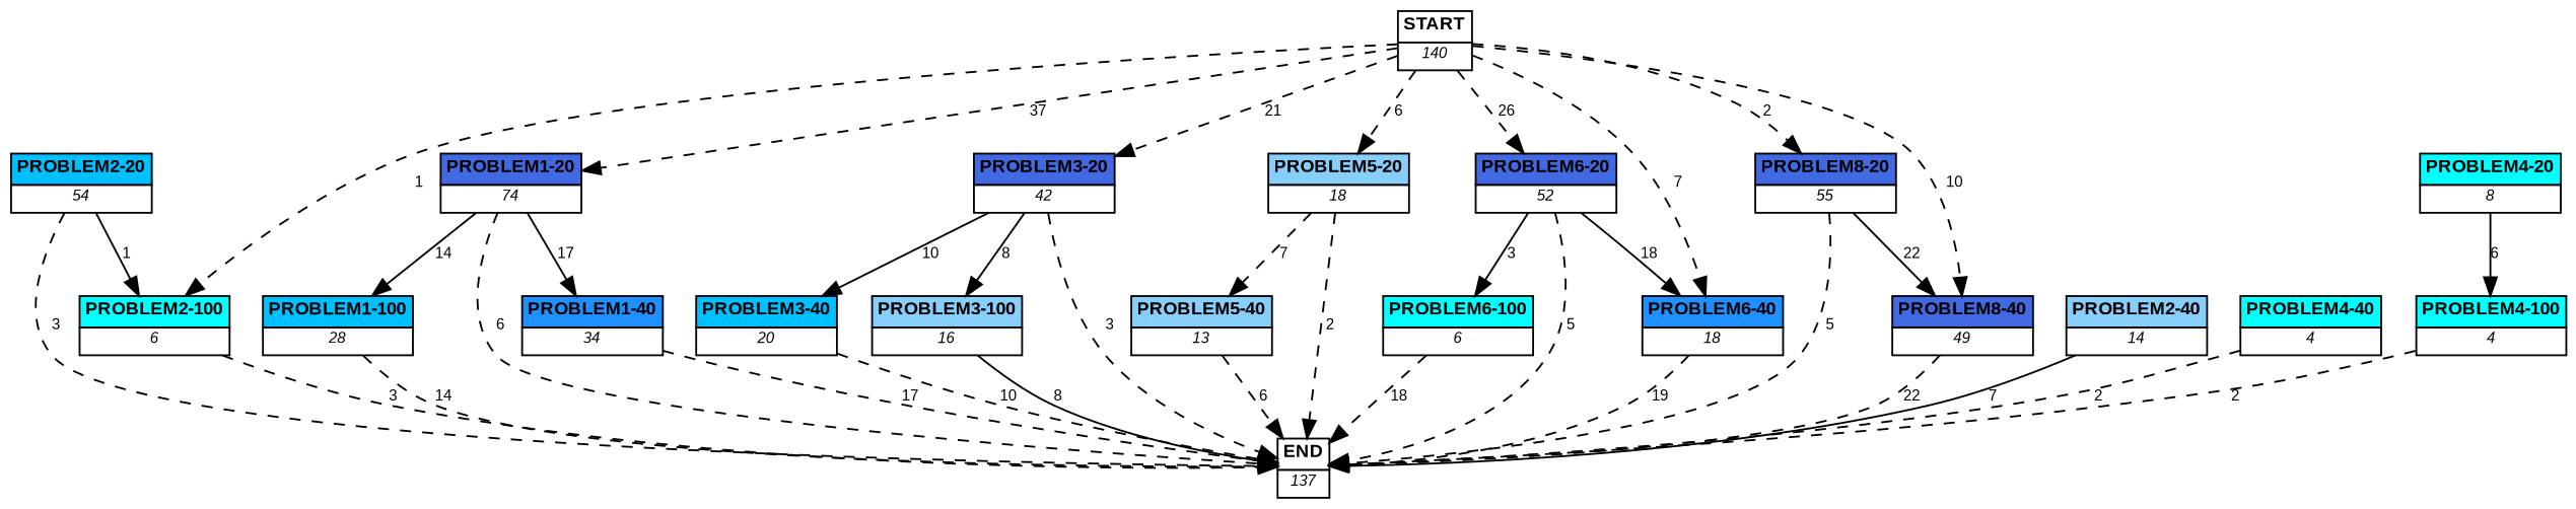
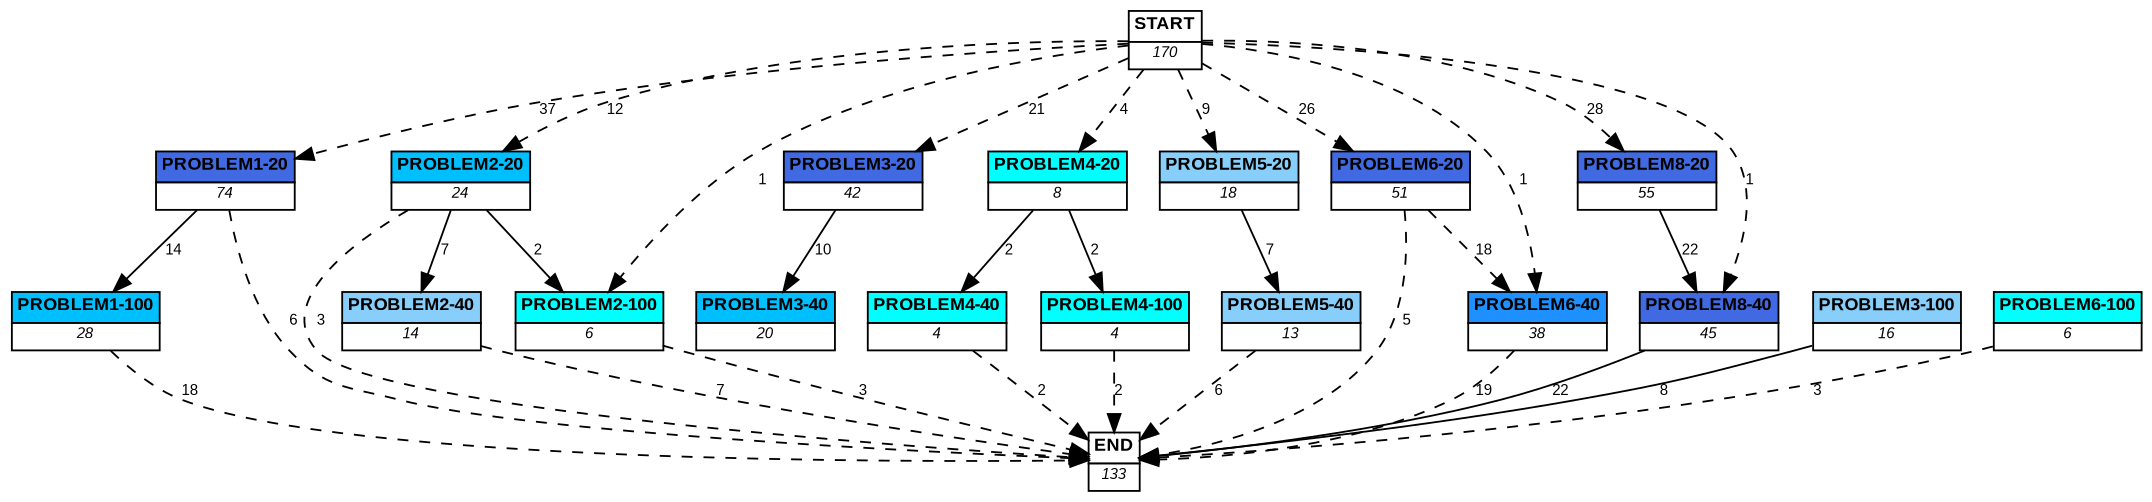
  digraph {
    node [shape=plain]
    edge [fontname=Arial fontsize=8 labelfloat=false style=dashed]
    n1 [label=<<table border="0" cellborder="1" cellspacing="0"><tr><td bgcolor="royalblue"><FONT face="Arial" POINT-SIZE="10"><b>PROBLEM1-20</b></FONT></td></tr><tr><td bgcolor="white"><FONT face="Arial" POINT-SIZE="8"><i>74</i></FONT></td></tr></table>>]
-   n2 [label=<<table border="0" cellborder="1" cellspacing="0"><tr><td bgcolor="dodgerblue"><FONT face="Arial" POINT-SIZE="10"><b>PROBLEM1-40</b></FONT></td></tr><tr><td bgcolor="white"><FONT face="Arial" POINT-SIZE="8"><i>34</i></FONT></td></tr></table>>]
    n3 [label=<<table border="0" cellborder="1" cellspacing="0"><tr><td bgcolor="deepskyblue"><FONT face="Arial" POINT-SIZE="10"><b>PROBLEM1-100</b></FONT></td></tr><tr><td bgcolor="white"><FONT face="Arial" POINT-SIZE="8"><i>28</i></FONT></td></tr></table>>]
-   n4 [label=<<table border="0" cellborder="1" cellspacing="0"><tr><td bgcolor="white"><FONT face="Arial" POINT-SIZE="10"><b>END</b></FONT></td></tr><tr><td bgcolor="white"><FONT face="Arial" POINT-SIZE="8"><i>137</i></FONT></td></tr></table>>]
-   n5 [label=<<table border="0" cellborder="1" cellspacing="0"><tr><td bgcolor="deepskyblue"><FONT face="Arial" POINT-SIZE="10"><b>PROBLEM2-20</b></FONT></td></tr><tr><td bgcolor="white"><FONT face="Arial" POINT-SIZE="8"><i>54</i></FONT></td></tr></table>>]
+   n4 [label=<<table border="0" cellborder="1" cellspacing="0"><tr><td bgcolor="white"><FONT face="Arial" POINT-SIZE="10"><b>END</b></FONT></td></tr><tr><td bgcolor="white"><FONT face="Arial" POINT-SIZE="8"><i>133</i></FONT></td></tr></table>>]
+   n5 [label=<<table border="0" cellborder="1" cellspacing="0"><tr><td bgcolor="deepskyblue"><FONT face="Arial" POINT-SIZE="10"><b>PROBLEM2-20</b></FONT></td></tr><tr><td bgcolor="white"><FONT face="Arial" POINT-SIZE="8"><i>24</i></FONT></td></tr></table>>]
    n6 [label=<<table border="0" cellborder="1" cellspacing="0"><tr><td bgcolor="lightskyblue"><FONT face="Arial" POINT-SIZE="10"><b>PROBLEM2-40</b></FONT></td></tr><tr><td bgcolor="white"><FONT face="Arial" POINT-SIZE="8"><i>14</i></FONT></td></tr></table>>]
    n7 [label=<<table border="0" cellborder="1" cellspacing="0"><tr><td bgcolor="aqua"><FONT face="Arial" POINT-SIZE="10"><b>PROBLEM2-100</b></FONT></td></tr><tr><td bgcolor="white"><FONT face="Arial" POINT-SIZE="8"><i>6</i></FONT></td></tr></table>>]
    n8 [label=<<table border="0" cellborder="1" cellspacing="0"><tr><td bgcolor="royalblue"><FONT face="Arial" POINT-SIZE="10"><b>PROBLEM3-20</b></FONT></td></tr><tr><td bgcolor="white"><FONT face="Arial" POINT-SIZE="8"><i>42</i></FONT></td></tr></table>>]
    n9 [label=<<table border="0" cellborder="1" cellspacing="0"><tr><td bgcolor="deepskyblue"><FONT face="Arial" POINT-SIZE="10"><b>PROBLEM3-40</b></FONT></td></tr><tr><td bgcolor="white"><FONT face="Arial" POINT-SIZE="8"><i>20</i></FONT></td></tr></table>>]
    n10 [label=<<table border="0" cellborder="1" cellspacing="0"><tr><td bgcolor="lightskyblue"><FONT face="Arial" POINT-SIZE="10"><b>PROBLEM3-100</b></FONT></td></tr><tr><td bgcolor="white"><FONT face="Arial" POINT-SIZE="8"><i>16</i></FONT></td></tr></table>>]
    n11 [label=<<table border="0" cellborder="1" cellspacing="0"><tr><td bgcolor="aqua"><FONT face="Arial" POINT-SIZE="10"><b>PROBLEM4-20</b></FONT></td></tr><tr><td bgcolor="white"><FONT face="Arial" POINT-SIZE="8"><i>8</i></FONT></td></tr></table>>]
    n12 [label=<<table border="0" cellborder="1" cellspacing="0"><tr><td bgcolor="aqua"><FONT face="Arial" POINT-SIZE="10"><b>PROBLEM4-40</b></FONT></td></tr><tr><td bgcolor="white"><FONT face="Arial" POINT-SIZE="8"><i>4</i></FONT></td></tr></table>>]
    n13 [label=<<table border="0" cellborder="1" cellspacing="0"><tr><td bgcolor="aqua"><FONT face="Arial" POINT-SIZE="10"><b>PROBLEM4-100</b></FONT></td></tr><tr><td bgcolor="white"><FONT face="Arial" POINT-SIZE="8"><i>4</i></FONT></td></tr></table>>]
    n14 [label=<<table border="0" cellborder="1" cellspacing="0"><tr><td bgcolor="lightskyblue"><FONT face="Arial" POINT-SIZE="10"><b>PROBLEM5-20</b></FONT></td></tr><tr><td bgcolor="white"><FONT face="Arial" POINT-SIZE="8"><i>18</i></FONT></td></tr></table>>]
    n15 [label=<<table border="0" cellborder="1" cellspacing="0"><tr><td bgcolor="lightskyblue"><FONT face="Arial" POINT-SIZE="10"><b>PROBLEM5-40</b></FONT></td></tr><tr><td bgcolor="white"><FONT face="Arial" POINT-SIZE="8"><i>13</i></FONT></td></tr></table>>]
-   n16 [label=<<table border="0" cellborder="1" cellspacing="0"><tr><td bgcolor="royalblue"><FONT face="Arial" POINT-SIZE="10"><b>PROBLEM6-20</b></FONT></td></tr><tr><td bgcolor="white"><FONT face="Arial" POINT-SIZE="8"><i>52</i></FONT></td></tr></table>>]
+   n16 [label=<<table border="0" cellborder="1" cellspacing="0"><tr><td bgcolor="royalblue"><FONT face="Arial" POINT-SIZE="10"><b>PROBLEM6-20</b></FONT></td></tr><tr><td bgcolor="white"><FONT face="Arial" POINT-SIZE="8"><i>51</i></FONT></td></tr></table>>]
    n17 [label=<<table border="0" cellborder="1" cellspacing="0"><tr><td bgcolor="aqua"><FONT face="Arial" POINT-SIZE="10"><b>PROBLEM6-100</b></FONT></td></tr><tr><td bgcolor="white"><FONT face="Arial" POINT-SIZE="8"><i>6</i></FONT></td></tr></table>>]
-   n18 [label=<<table border="0" cellborder="1" cellspacing="0"><tr><td bgcolor="dodgerblue"><FONT face="Arial" POINT-SIZE="10"><b>PROBLEM6-40</b></FONT></td></tr><tr><td bgcolor="white"><FONT face="Arial" POINT-SIZE="8"><i>18</i></FONT></td></tr></table>>]
+   n18 [label=<<table border="0" cellborder="1" cellspacing="0"><tr><td bgcolor="dodgerblue"><FONT face="Arial" POINT-SIZE="10"><b>PROBLEM6-40</b></FONT></td></tr><tr><td bgcolor="white"><FONT face="Arial" POINT-SIZE="8"><i>38</i></FONT></td></tr></table>>]
    n19 [label=<<table border="0" cellborder="1" cellspacing="0"><tr><td bgcolor="royalblue"><FONT face="Arial" POINT-SIZE="10"><b>PROBLEM8-20</b></FONT></td></tr><tr><td bgcolor="white"><FONT face="Arial" POINT-SIZE="8"><i>55</i></FONT></td></tr></table>>]
-   n20 [label=<<table border="0" cellborder="1" cellspacing="0"><tr><td bgcolor="royalblue"><FONT face="Arial" POINT-SIZE="10"><b>PROBLEM8-40</b></FONT></td></tr><tr><td bgcolor="white"><FONT face="Arial" POINT-SIZE="8"><i>49</i></FONT></td></tr></table>>]
-   n21 [label=<<table border="0" cellborder="1" cellspacing="0"><tr><td bgcolor="white"><FONT face="Arial" POINT-SIZE="10"><b>START</b></FONT></td></tr><tr><td bgcolor="white"><FONT face="Arial" POINT-SIZE="8"><i>140</i></FONT></td></tr></table>>]
-   n1 -> n2 [label=17 style=""]
+   n20 [label=<<table border="0" cellborder="1" cellspacing="0"><tr><td bgcolor="royalblue"><FONT face="Arial" POINT-SIZE="10"><b>PROBLEM8-40</b></FONT></td></tr><tr><td bgcolor="white"><FONT face="Arial" POINT-SIZE="8"><i>45</i></FONT></td></tr></table>>]
+   n21 [label=<<table border="0" cellborder="1" cellspacing="0"><tr><td bgcolor="white"><FONT face="Arial" POINT-SIZE="10"><b>START</b></FONT></td></tr><tr><td bgcolor="white"><FONT face="Arial" POINT-SIZE="8"><i>170</i></FONT></td></tr></table>>]
    n1 -> n3 [label=14 style=""]
    n1 -> n4 [label=6]
-   n2 -> n4 [label=17]
-   n3 -> n4 [label=14]
+   n3 -> n4 [label=18]
    n5 -> n4 [label=3]
-   n5 -> n7 [label=1 style=""]
-   n6 -> n4 [label=7 style=solid]
+   n5 -> n6 [label=7 style=""]
+   n5 -> n7 [label=2 style=""]
+   n6 -> n4 [label=7]
    n7 -> n4 [label=3]
-   n8 -> n4 [label=3]
    n8 -> n9 [label=10 style=""]
-   n8 -> n10 [label=8 style=""]
-   n9 -> n4 [label=10]
    n10 -> n4 [label=8 style=solid]
-   n11 -> n13 [label=6 style=""]
+   n11 -> n12 [label=2 style=""]
+   n11 -> n13 [label=2 style=""]
    n12 -> n4 [label=2]
    n13 -> n4 [label=2]
-   n14 -> n4 [label=2]
-   n14 -> n15 [label=7]
+   n14 -> n15 [label=7 style=""]
    n15 -> n4 [label=6]
    n16 -> n4 [label=5]
-   n16 -> n17 [label=3 style=""]
-   n16 -> n18 [label=18 style=""]
-   n17 -> n4 [label=18]
+   n16 -> n18 [label=18]
+   n17 -> n4 [label=3]
    n18 -> n4 [label=19]
-   n19 -> n4 [label=5]
    n19 -> n20 [label=22 style=""]
-   n20 -> n4 [label=22]
+   n20 -> n4 [label=22 style=solid]
    n21 -> n1 [label=37]
+   n21 -> n5 [label=12]
    n21 -> n7 [label=1]
    n21 -> n8 [label=21]
-   n21 -> n14 [label=6]
+   n21 -> n11 [label=4]
+   n21 -> n14 [label=9]
    n21 -> n16 [label=26]
-   n21 -> n18 [label=7]
-   n21 -> n19 [label=2]
-   n21 -> n20 [label=10]
+   n21 -> n18 [label=1]
+   n21 -> n19 [label=28]
+   n21 -> n20 [label=1]
  }
